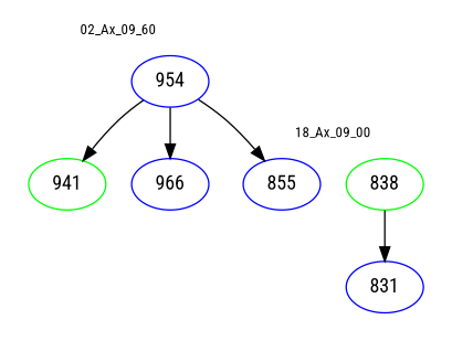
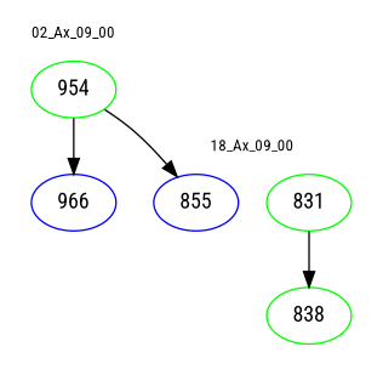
  digraph {
    fontname="Roboto Condensed"
    node [color=green fontname="Roboto Condensed"]
    edge [color=black fontname="Roboto Condensed"]
    n1 [label=838]
-   n2 [color=blue label=831]
+   n2 [label=831]
    n3 [color=blue label=855]
-   n4 [color=blue label=954]
-   n5 [label=941]
+   n4 [label=954]
    n6 [color=blue label=966]
    subgraph cluster_1 {
      color=white
      fontsize=10
      label="18_Ax_09_00"
      n1
      n2
      n3
    }
    subgraph cluster_2 {
      color=white
      fontsize=10
-     label="02_Ax_09_60"
+     label="02_Ax_09_00"
      n4
-     n5
      n6
    }
-   n1 -> n2
+   n2 -> n1
    n4 -> n3
-   n4 -> n5
    n4 -> n6
  }
